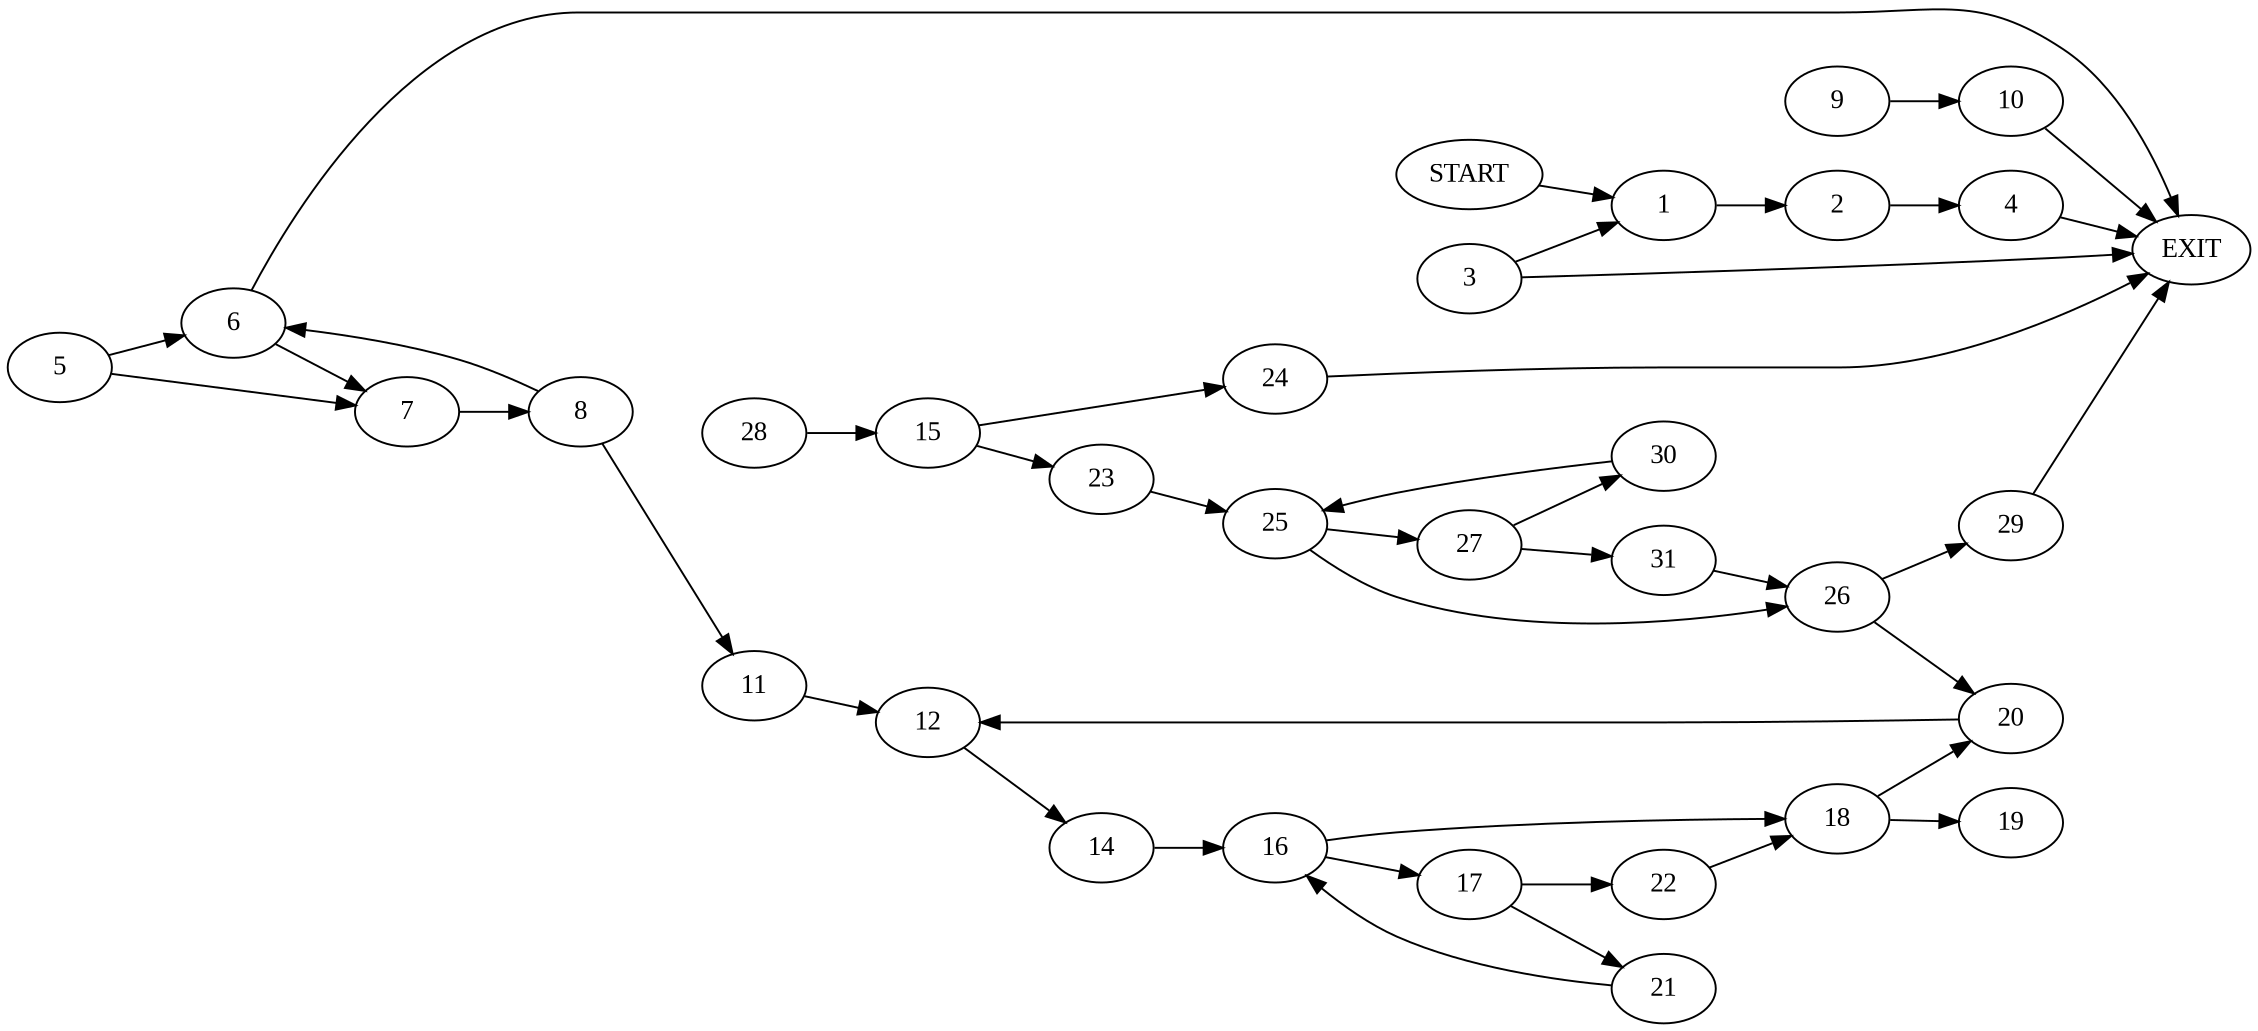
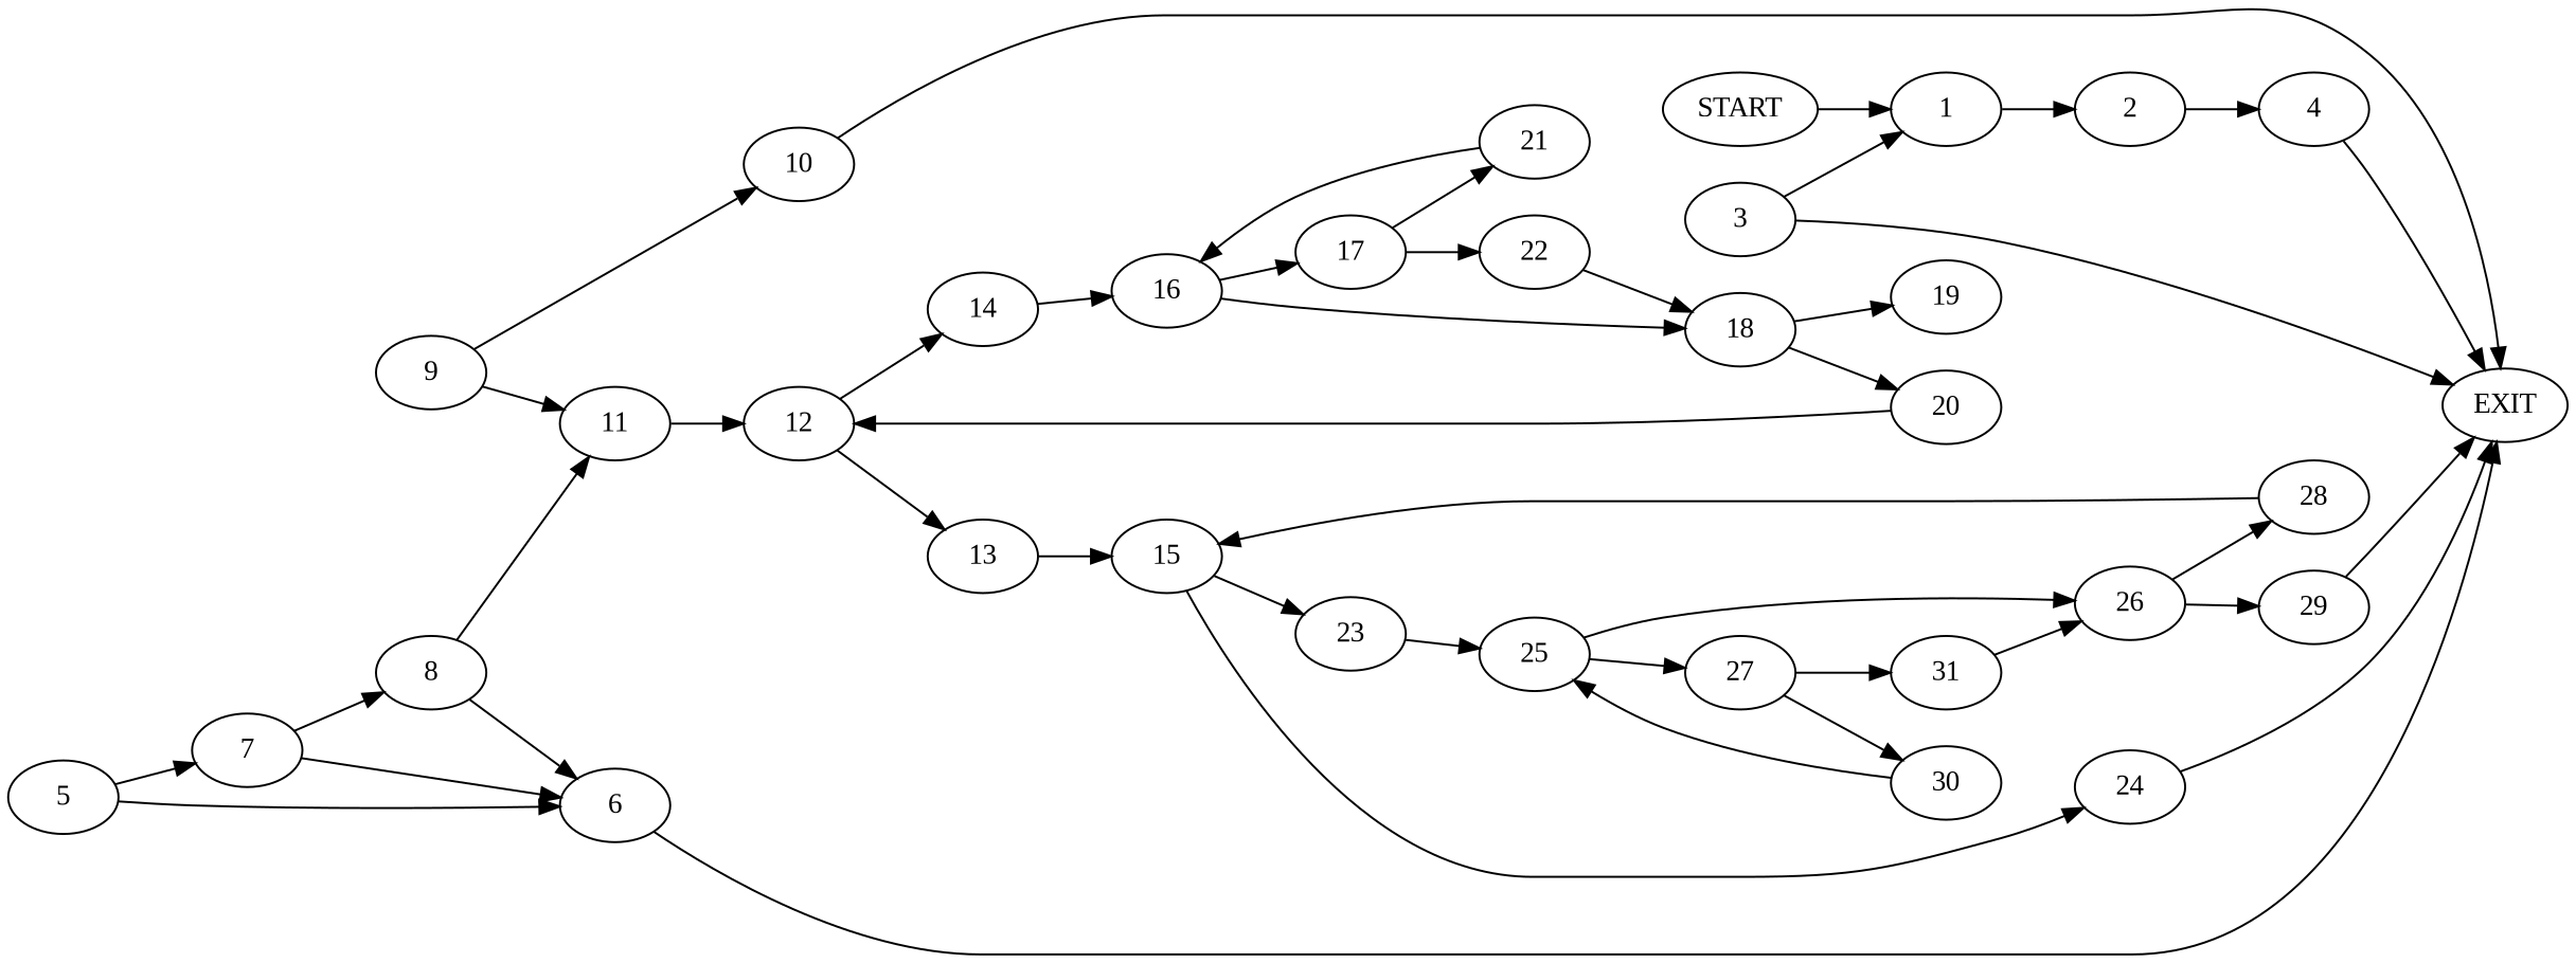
  digraph {
    fontname="Liberation Serif"
    rankdir=LR
    node [fontname="Liberation Serif"]
    edge [fontname="Liberation Serif"]
    n1 [label=START]
    1
    2
    n4 [label=EXIT]
    4
    3
    5
    6
    7
    8
    11
    9
    10
    12
+   13
    14
    15
    16
    23
    24
    17
    18
    25
    21
    22
    19
    20
    26
    27
    28
    29
    30
    31
    n1 -> 1
    1 -> 2
    2 -> 4
    4 -> n4
    3 -> 1
    3 -> n4
    5 -> 6
    5 -> 7
    6 -> n4
-   6 -> 7
+   7 -> 6
    7 -> 8
    8 -> 6
    8 -> 11
    11 -> 12
+   9 -> 11
    9 -> 10
    10 -> n4
+   12 -> 13
    12 -> 14
+   13 -> 15
    14 -> 16
    15 -> 23
    15 -> 24
    16 -> 17
    16 -> 18
    23 -> 25
    24 -> n4
    17 -> 21
    17 -> 22
    18 -> 19
    18 -> 20
    25 -> 26
    25 -> 27
    21 -> 16
    22 -> 18
    20 -> 12
-   26 -> 20
+   26 -> 28
    26 -> 29
    27 -> 30
    27 -> 31
    28 -> 15
    29 -> n4
    30 -> 25
    31 -> 26
  }
